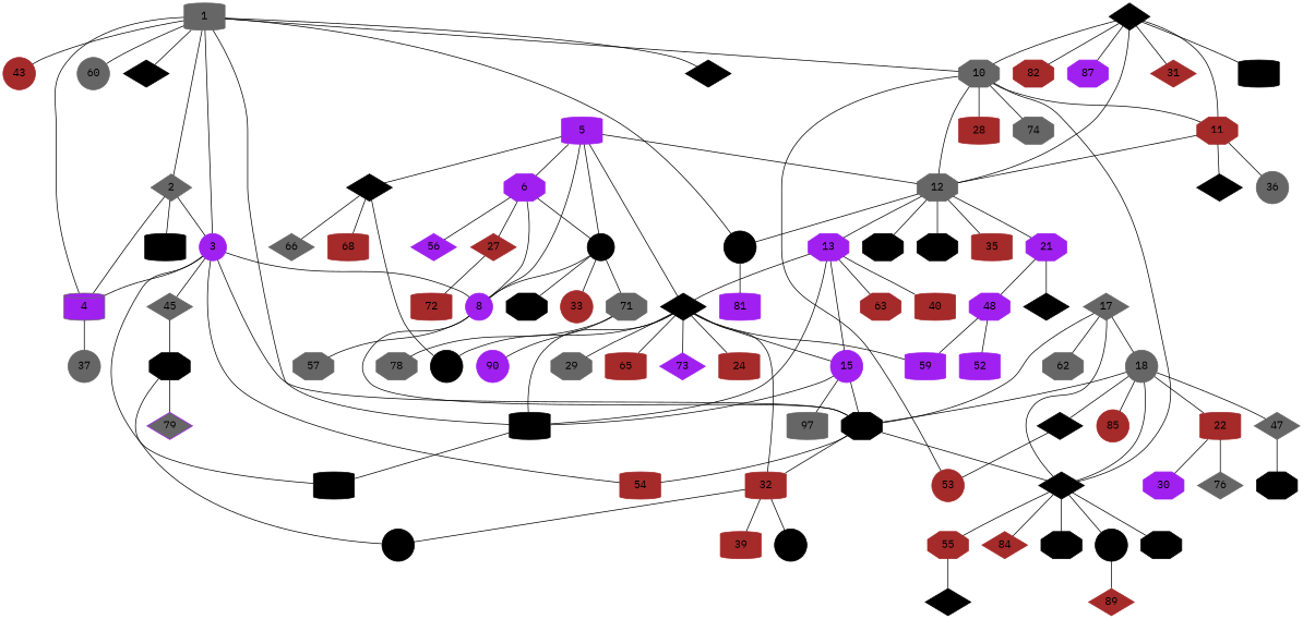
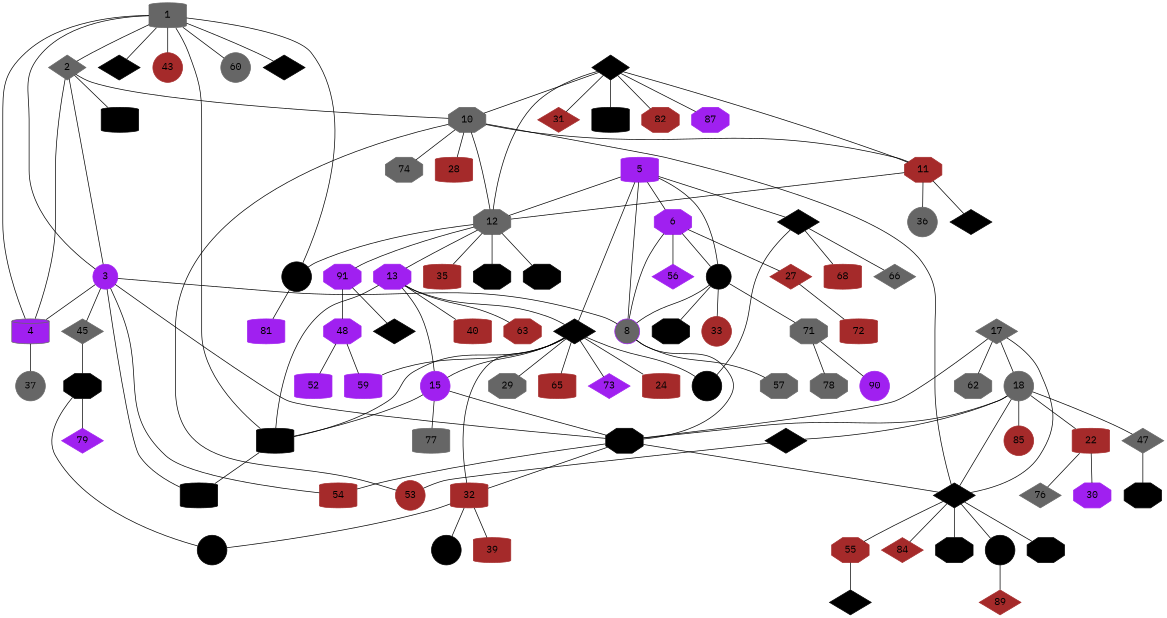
  graph {
    fontname="IBM Plex Mono"
    node [color=black fontname="IBM Plex Mono" shape=octagon style=filled]
    edge [fontname="IBM Plex Mono"]
    1 [color=gray40 shape=cylinder]
    2 [color=gray40 shape=diamond]
    3 [color=purple shape=circle]
    4 [color=gray40 fillcolor=purple shape=cylinder]
    10 [color=gray40]
    16 [shape=cylinder]
    42 [shape=diamond]
    43 [color=brown shape=circle]
    58 [shape=circle]
    60 [color=gray40 shape=circle]
    83 [shape=diamond]
    70 [shape=cylinder]
-   8 [color=purple shape=circle]
+   8 [color=purple shape=circle fillcolor=gray40]
    19
    45 [color=gray40 shape=diamond]
    50 [shape=cylinder]
    54 [color=brown shape=cylinder]
    37 [color=gray40 shape=circle]
    12 [color=gray40]
    11 [color=brown]
    20 [shape=diamond]
    28 [color=brown shape=cylinder]
    53 [color=brown shape=circle]
    74 [color=gray40]
    81 [color=purple shape=cylinder]
    57 [color=gray40]
    32 [color=brown shape=cylinder]
    49
    5 [color=purple shape=cylinder]
    6 [color=purple]
    7 [shape=circle]
    14 [shape=diamond]
    23 [shape=diamond]
    27 [color=brown shape=diamond]
    56 [color=purple shape=diamond]
    26
    33 [color=brown shape=circle]
    71 [color=gray40]
    13 [color=purple]
-   21 [color=purple]
+   21 [color=purple label=91]
    35 [color=brown shape=cylinder]
    69
    86
    15 [color=purple shape=circle]
    24 [color=brown shape=cylinder]
    29 [color=gray40]
    59 [color=purple shape=cylinder]
    65 [color=brown shape=cylinder]
    67 [shape=circle]
    73 [color=purple shape=diamond]
    66 [color=gray40 shape=diamond]
    68 [color=brown shape=cylinder]
    72 [color=brown shape=cylinder]
    78 [color=gray40]
    90 [color=purple shape=circle]
    9 [shape=diamond]
    31 [color=brown shape=diamond]
    41 [shape=cylinder]
    82 [color=brown]
    87 [color=purple]
    36 [color=gray40 shape=circle]
    88 [shape=diamond]
    25
    38 [shape=circle]
    46
    55 [color=brown]
    84 [color=brown shape=diamond]
    40 [color=brown shape=cylinder]
    63 [color=brown]
    48 [color=purple]
    61 [shape=diamond]
-   77 [color=gray40 shape=cylinder label=97]
+   77 [color=gray40 shape=cylinder]
    39 [color=brown shape=cylinder]
    44 [shape=circle]
    64 [shape=circle]
    17 [color=gray40 shape=diamond]
    18 [color=gray40 shape=circle]
    62 [color=gray40]
    22 [color=brown shape=cylinder]
    34 [shape=diamond]
    47 [color=gray40 shape=diamond]
    85 [color=brown shape=circle]
    30 [color=purple]
    76 [color=gray40 shape=diamond]
    80
    89 [color=brown shape=diamond]
    75 [shape=diamond]
    52 [color=purple shape=cylinder]
-   79 [color=purple shape=diamond fillcolor=gray40]
+   79 [color=purple shape=diamond]
    1 -- 2
    1 -- 3
    1 -- 4
-   1 -- 10
+   2 -- 10
    1 -- 16
    1 -- 42
    1 -- 43
    1 -- 58
    1 -- 60
    1 -- 83
    2 -- 3
    2 -- 4
    2 -- 70
    3 -- 4
    3 -- 8
    3 -- 19
    3 -- 45
    3 -- 50
    3 -- 54
    4 -- 37
    10 -- 12
    10 -- 11
    10 -- 20
    10 -- 28
    10 -- 53
    10 -- 74
    16 -- 50
    58 -- 81
    8 -- 19
    8 -- 57
    19 -- 54
    19 -- 20
    19 -- 32
    45 -- 49
    12 -- 58
    12 -- 13
    12 -- 21
    12 -- 35
    12 -- 69
    12 -- 86
    11 -- 12
    11 -- 36
    11 -- 88
    20 -- 25
    20 -- 38
    20 -- 46
    20 -- 55
    20 -- 84
    32 -- 39
    32 -- 44
    32 -- 64
    49 -- 64
    49 -- 79
    5 -- 8
    5 -- 12
    5 -- 6
    5 -- 7
    5 -- 14
    5 -- 23
    6 -- 8
    6 -- 7
    6 -- 27
    6 -- 56
    7 -- 8
    7 -- 26
    7 -- 33
    7 -- 71
    14 -- 16
    14 -- 32
    14 -- 15
    14 -- 24
    14 -- 29
    14 -- 59
    14 -- 65
    14 -- 67
    14 -- 73
    23 -- 67
    23 -- 66
    23 -- 68
    27 -- 72
    71 -- 78
    71 -- 90
    13 -- 16
    13 -- 14
    13 -- 15
    13 -- 40
    13 -- 63
    21 -- 48
    21 -- 61
    15 -- 16
    15 -- 19
    15 -- 77
    9 -- 10
    9 -- 12
    9 -- 11
    9 -- 31
    9 -- 41
    9 -- 82
    9 -- 87
    38 -- 89
    55 -- 75
    48 -- 59
    48 -- 52
    17 -- 19
    17 -- 20
    17 -- 18
    17 -- 62
    18 -- 19
    18 -- 20
    18 -- 22
    18 -- 34
    18 -- 47
    18 -- 85
    22 -- 30
    22 -- 76
    34 -- 53
    47 -- 80
  }
